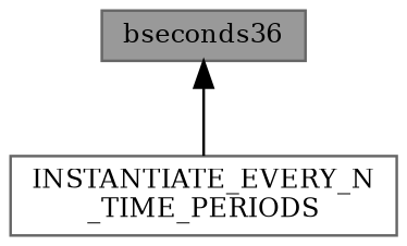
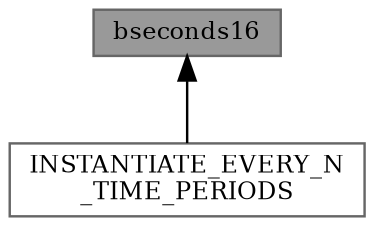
  digraph {
    rankdir=TB
    fontname="DejaVu Serif"
    node [fontname="DejaVu Serif" fontsize=10 shape=box style=filled]
-   n1 [color=gray40 fillcolor=grey60 fontcolor=black height=0.2 label=bseconds36 width=0.4]
+   n1 [color=gray40 fillcolor=grey60 fontcolor=black height=0.2 label=bseconds16 width=0.4]
    n2 [color=grey40 fillcolor=white height=0.2 label="INSTANTIATE_EVERY_N\l_TIME_PERIODS" width=0.4]
    n1 -> n2 [color=black dir=back fontname="DejaVu Serif" fontsize=10 labelfontname=Helvetica labelfontsize=10 style=solid]
  }
